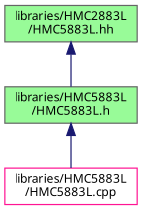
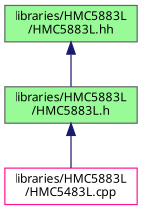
  digraph {
    fontname="Noto Sans"
    node [color=gray40 fillcolor=palegreen fontname="Noto Sans" fontsize=10 shape=record style=filled]
    edge [color=midnightblue dir=back fontname="Noto Sans" fontsize=10 labelfontname=Helvetica labelfontsize=10 style=solid]
-   n1 [fontcolor=black height=0.2 label="libraries/HMC2883L\l/HMC5883L.hh" width=0.4]
+   n1 [fontcolor=black height=0.2 label="libraries/HMC5883L\l/HMC5883L.hh" width=0.4]
    n2 [height=0.2 label="libraries/HMC5883L\l/HMC5883L.h" width=0.4]
-   n3 [color=deeppink fillcolor=white height=0.2 label="libraries/HMC5883L\l/HMC5883L.cpp" width=0.4]
+   n3 [color=deeppink fillcolor=white height=0.2 label="libraries/HMC5883L\l/HMC5483L.cpp" width=0.4]
    n1 -> n2
    n2 -> n3
  }
